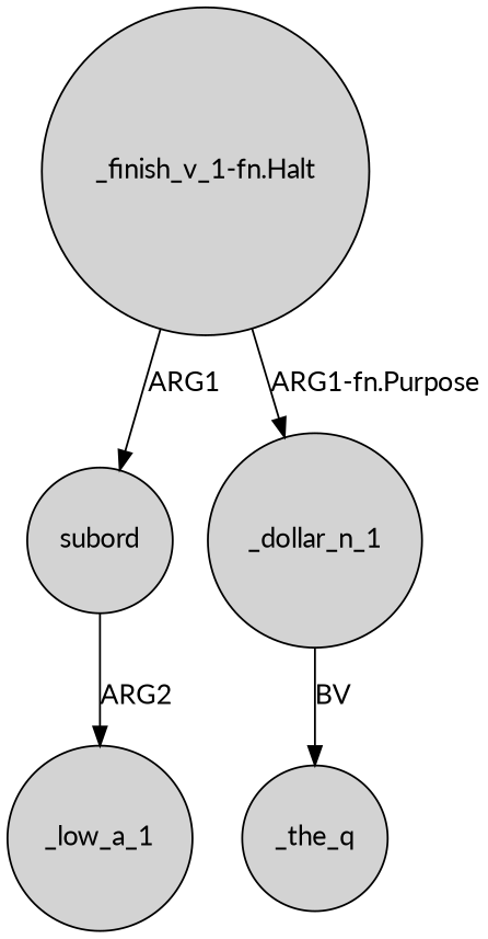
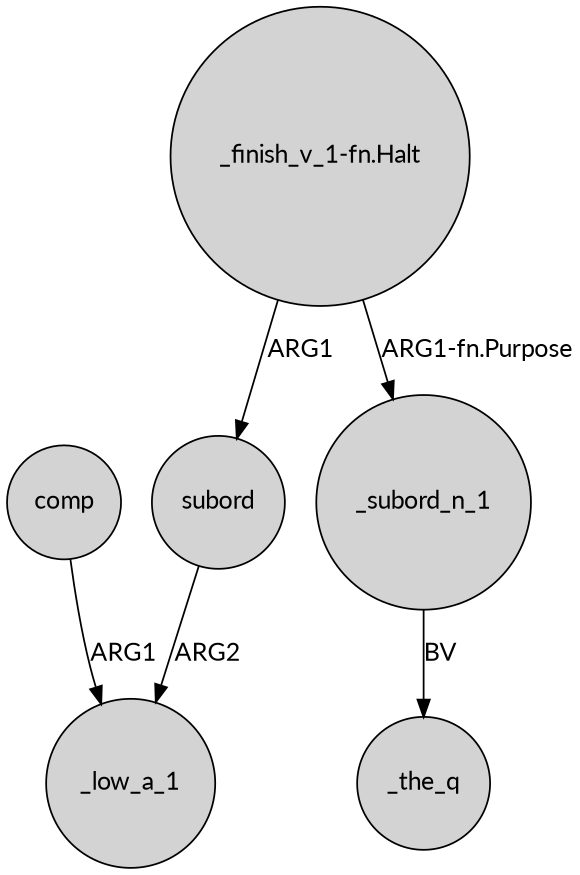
  digraph {
    fontname=Lato
    node [fontname=Lato shape=circle style=filled]
    edge [fontname=Lato]
    subord
    _low_a_1
    "_finish_v_1-fn.Halt"
-   _dollar_n_1
+   _dollar_n_1 [label=_subord_n_1]
    _the_q
+   comp
    subord -> _low_a_1 [label=ARG2]
    "_finish_v_1-fn.Halt" -> subord [label=ARG1]
    "_finish_v_1-fn.Halt" -> _dollar_n_1 [label="ARG1-fn.Purpose"]
    _dollar_n_1 -> _the_q [label=BV]
+   comp -> _low_a_1 [label=ARG1]
  }
